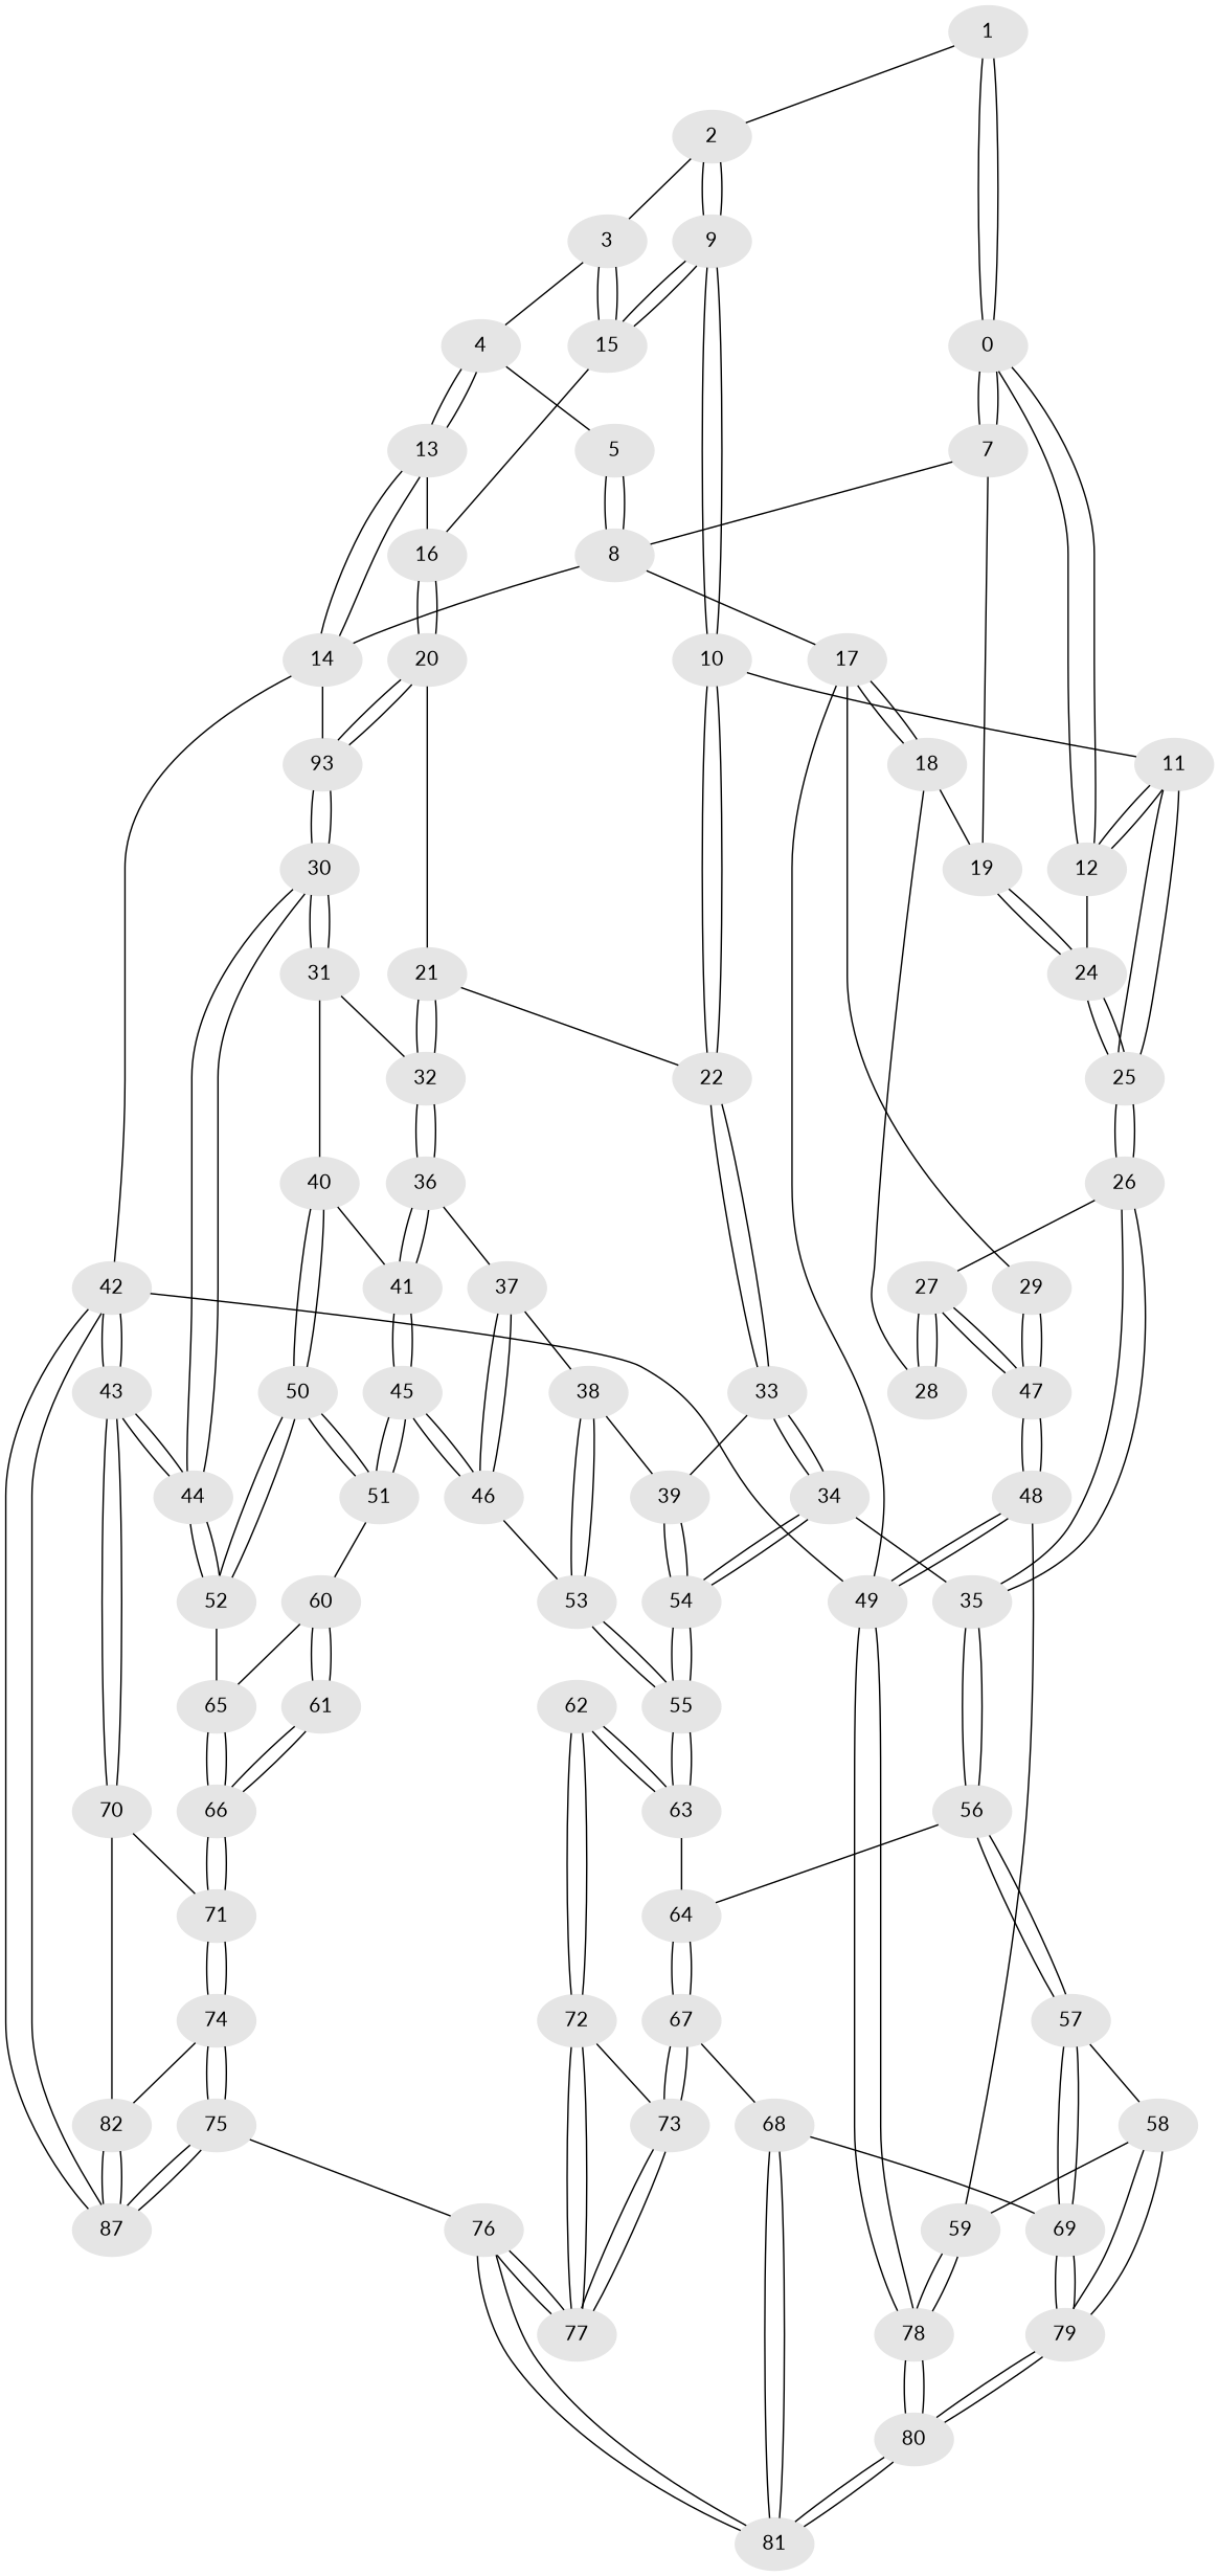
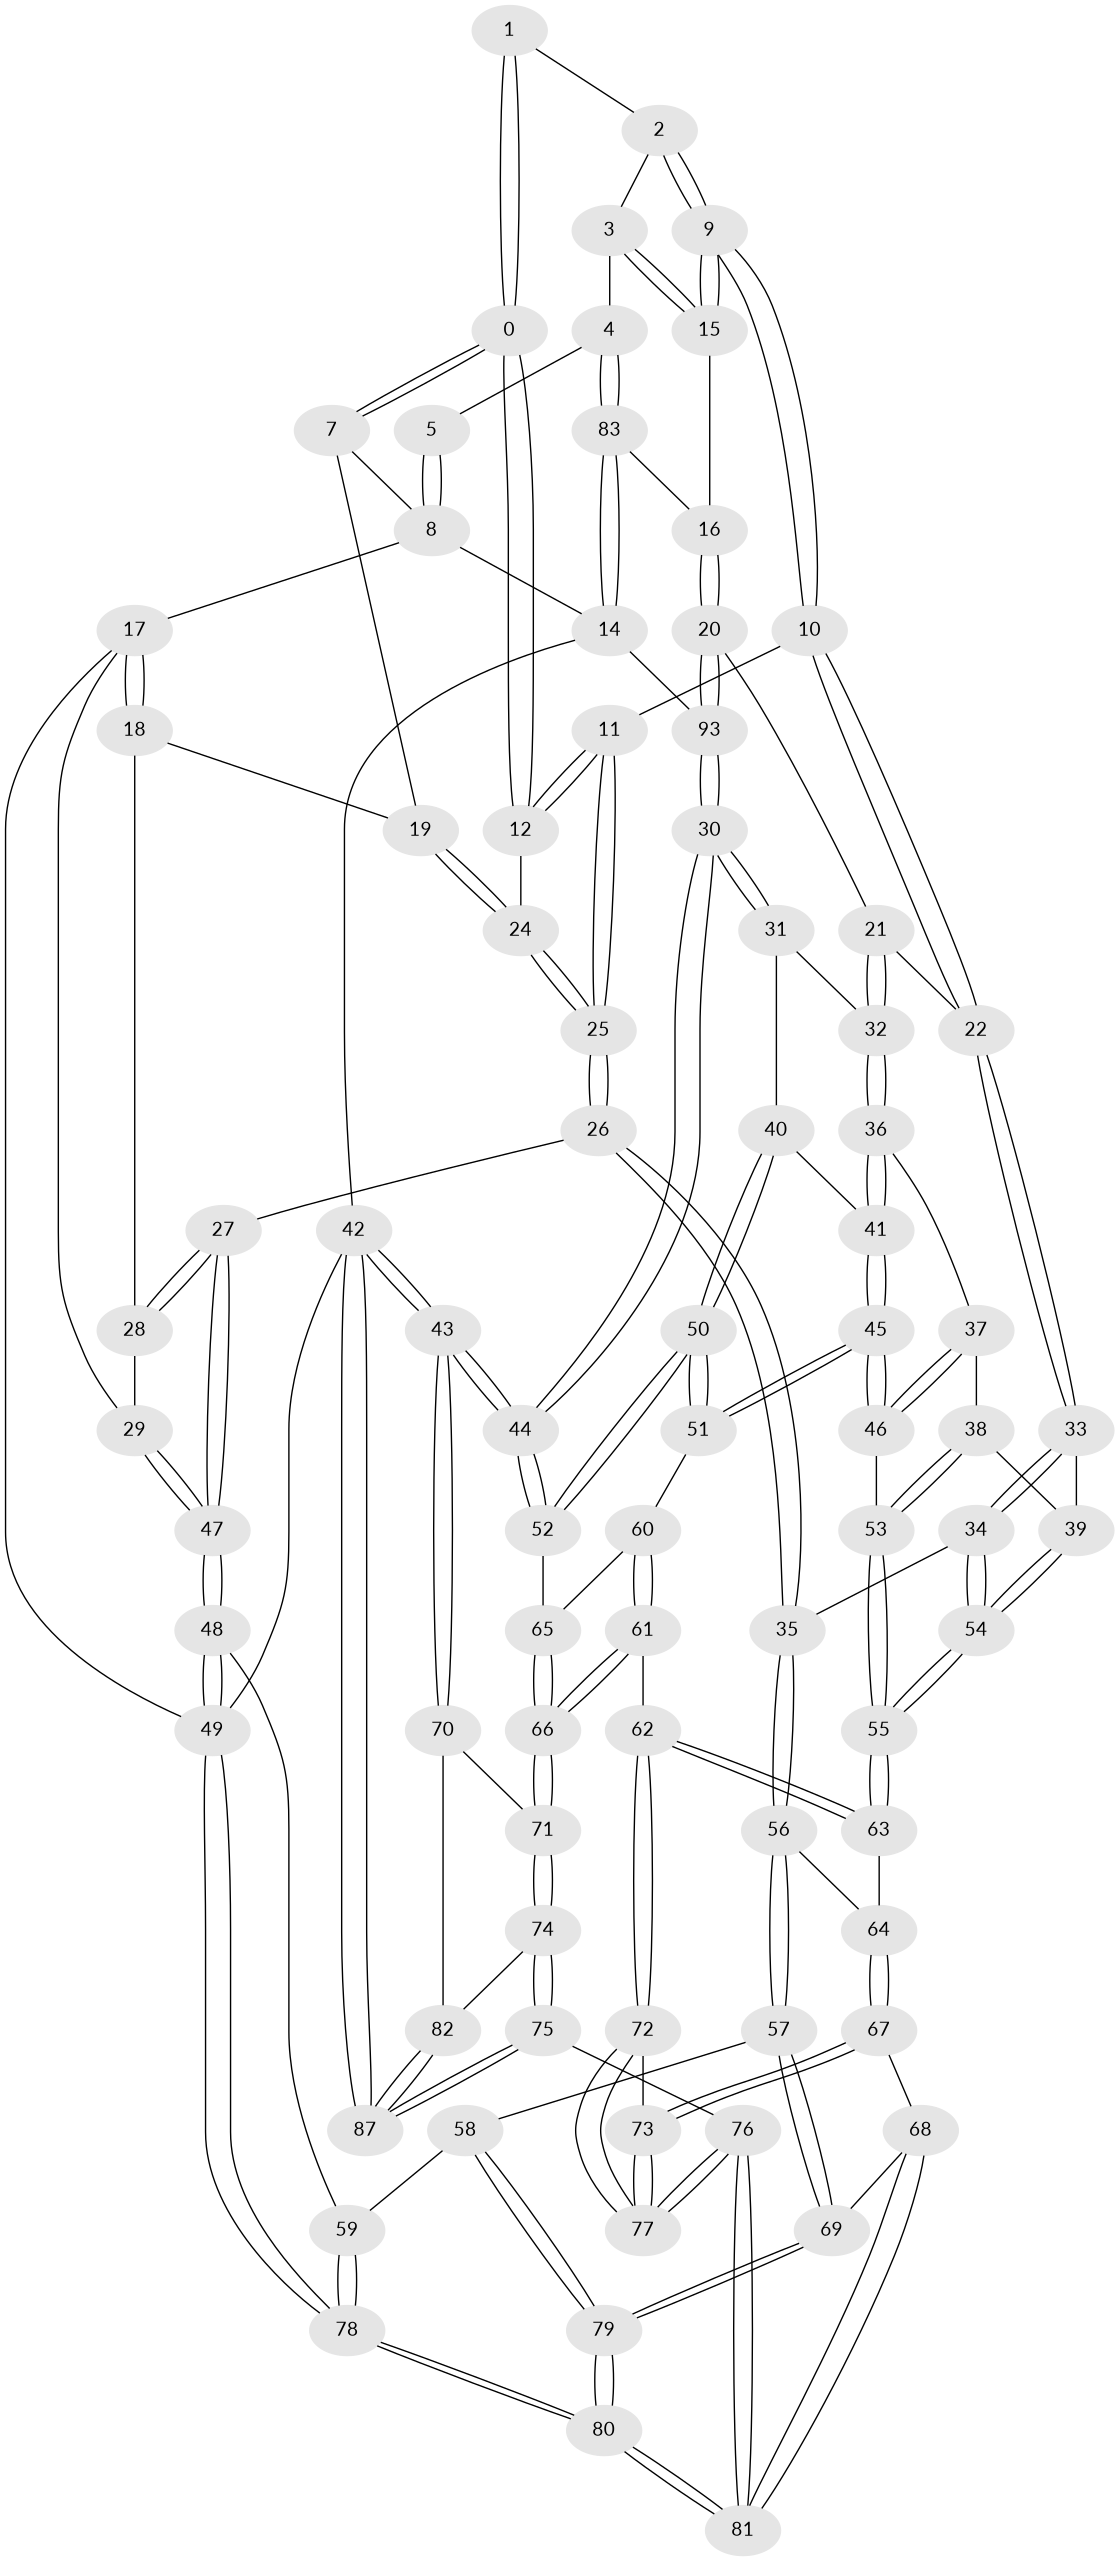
  graph {
    fontname=Lato
    node [color=gray90 fontname=Lato style=filled]
    edge [fontname=Lato]
    1
    2
    n3 [label=0]
    3
    9
    7
    12
    4
    15
    10
    5
-   13
+   13 [label=83]
    16
    8
    14
    17
    19
    24
    n19 [label=93]
    42
    18
    29
    49
    11
    22
    25
    33
    26
    20
    30
    43
    n32 [label=87]
    21
    28
    47
    78
    32
    36
    34
    39
    31
    44
    27
    35
    56
    48
    40
    52
    41
    50
    37
    54
    55
    57
    64
    38
    46
    45
    53
    51
    70
    71
    82
    65
    60
    59
    80
    61
    66
    63
    58
    69
    67
    79
    62
    72
    73
    77
    68
    74
    81
    75
    76
    1 -- 2
    1 -- n3
    1 -- n3
    2 -- 3
    2 -- 9
    2 -- 9
    n3 -- 7
    n3 -- 7
    n3 -- 12
    n3 -- 12
    3 -- 4
    3 -- 15
    3 -- 15
    9 -- 15
    9 -- 15
    9 -- 10
    9 -- 10
    7 -- 8
    7 -- 19
    12 -- 24
    4 -- 5
    4 -- 13
    4 -- 13
    15 -- 16
    10 -- 11
    10 -- 22
    10 -- 22
    5 -- 8
    5 -- 8
    13 -- 16
    13 -- 14
    13 -- 14
    16 -- 20
    16 -- 20
    8 -- 14
    8 -- 17
    14 -- n19
    14 -- 42
    17 -- 18
    17 -- 18
    17 -- 29
    17 -- 49
    19 -- 24
    19 -- 24
    24 -- 25
    24 -- 25
    n19 -- 30
    n19 -- 30
    42 -- 49
    42 -- 43
    42 -- 43
    42 -- n32
    42 -- n32
    18 -- 19
    18 -- 28
    29 -- 47
    29 -- 47
    49 -- 78
    49 -- 78
    11 -- 12
    11 -- 12
    11 -- 25
    11 -- 25
    22 -- 33
    22 -- 33
    25 -- 26
    25 -- 26
    33 -- 34
    33 -- 34
    33 -- 39
    26 -- 27
    26 -- 35
    26 -- 35
    20 -- n19
    20 -- n19
    20 -- 21
    30 -- 31
    30 -- 31
    30 -- 44
    30 -- 44
    43 -- 44
    43 -- 44
    43 -- 70
    43 -- 70
    21 -- 22
    21 -- 32
    21 -- 32
+   28 -- 29
    47 -- 48
    47 -- 48
    78 -- 80
    78 -- 80
    32 -- 36
    32 -- 36
    36 -- 41
    36 -- 41
    36 -- 37
    34 -- 35
    34 -- 54
    34 -- 54
    39 -- 54
    39 -- 54
    31 -- 32
    31 -- 40
    44 -- 52
    44 -- 52
    27 -- 28
    27 -- 28
    27 -- 47
    27 -- 47
    35 -- 56
    35 -- 56
    56 -- 57
    56 -- 57
    56 -- 64
    48 -- 49
    48 -- 49
    48 -- 59
    40 -- 41
    40 -- 50
    40 -- 50
    52 -- 65
    41 -- 45
    41 -- 45
    50 -- 52
    50 -- 52
    50 -- 51
    50 -- 51
    37 -- 38
    37 -- 46
    37 -- 46
    54 -- 55
    54 -- 55
    55 -- 63
    55 -- 63
    57 -- 58
    57 -- 69
    57 -- 69
    64 -- 67
    64 -- 67
    38 -- 39
    38 -- 53
    38 -- 53
    46 -- 53
    45 -- 46
    45 -- 46
    45 -- 51
    45 -- 51
    53 -- 55
    53 -- 55
    51 -- 60
    70 -- 71
    70 -- 82
    71 -- 74
    71 -- 74
    82 -- n32
    82 -- n32
    65 -- 66
    65 -- 66
    60 -- 65
    60 -- 61
    60 -- 61
    59 -- 78
    59 -- 78
    80 -- 81
    80 -- 81
    61 -- 66
    61 -- 66
+   61 -- 62
    66 -- 71
    66 -- 71
    63 -- 64
    58 -- 59
    58 -- 79
    58 -- 79
    69 -- 79
    69 -- 79
    67 -- 73
    67 -- 73
    67 -- 68
    79 -- 80
    79 -- 80
    62 -- 63
    62 -- 63
    62 -- 72
    62 -- 72
    72 -- 73
    72 -- 77
    72 -- 77
    73 -- 77
    73 -- 77
    68 -- 69
    68 -- 81
    68 -- 81
    74 -- 82
    74 -- 75
    74 -- 75
    75 -- n32
    75 -- n32
    75 -- 76
    76 -- 77
    76 -- 77
    76 -- 81
    76 -- 81
  }
